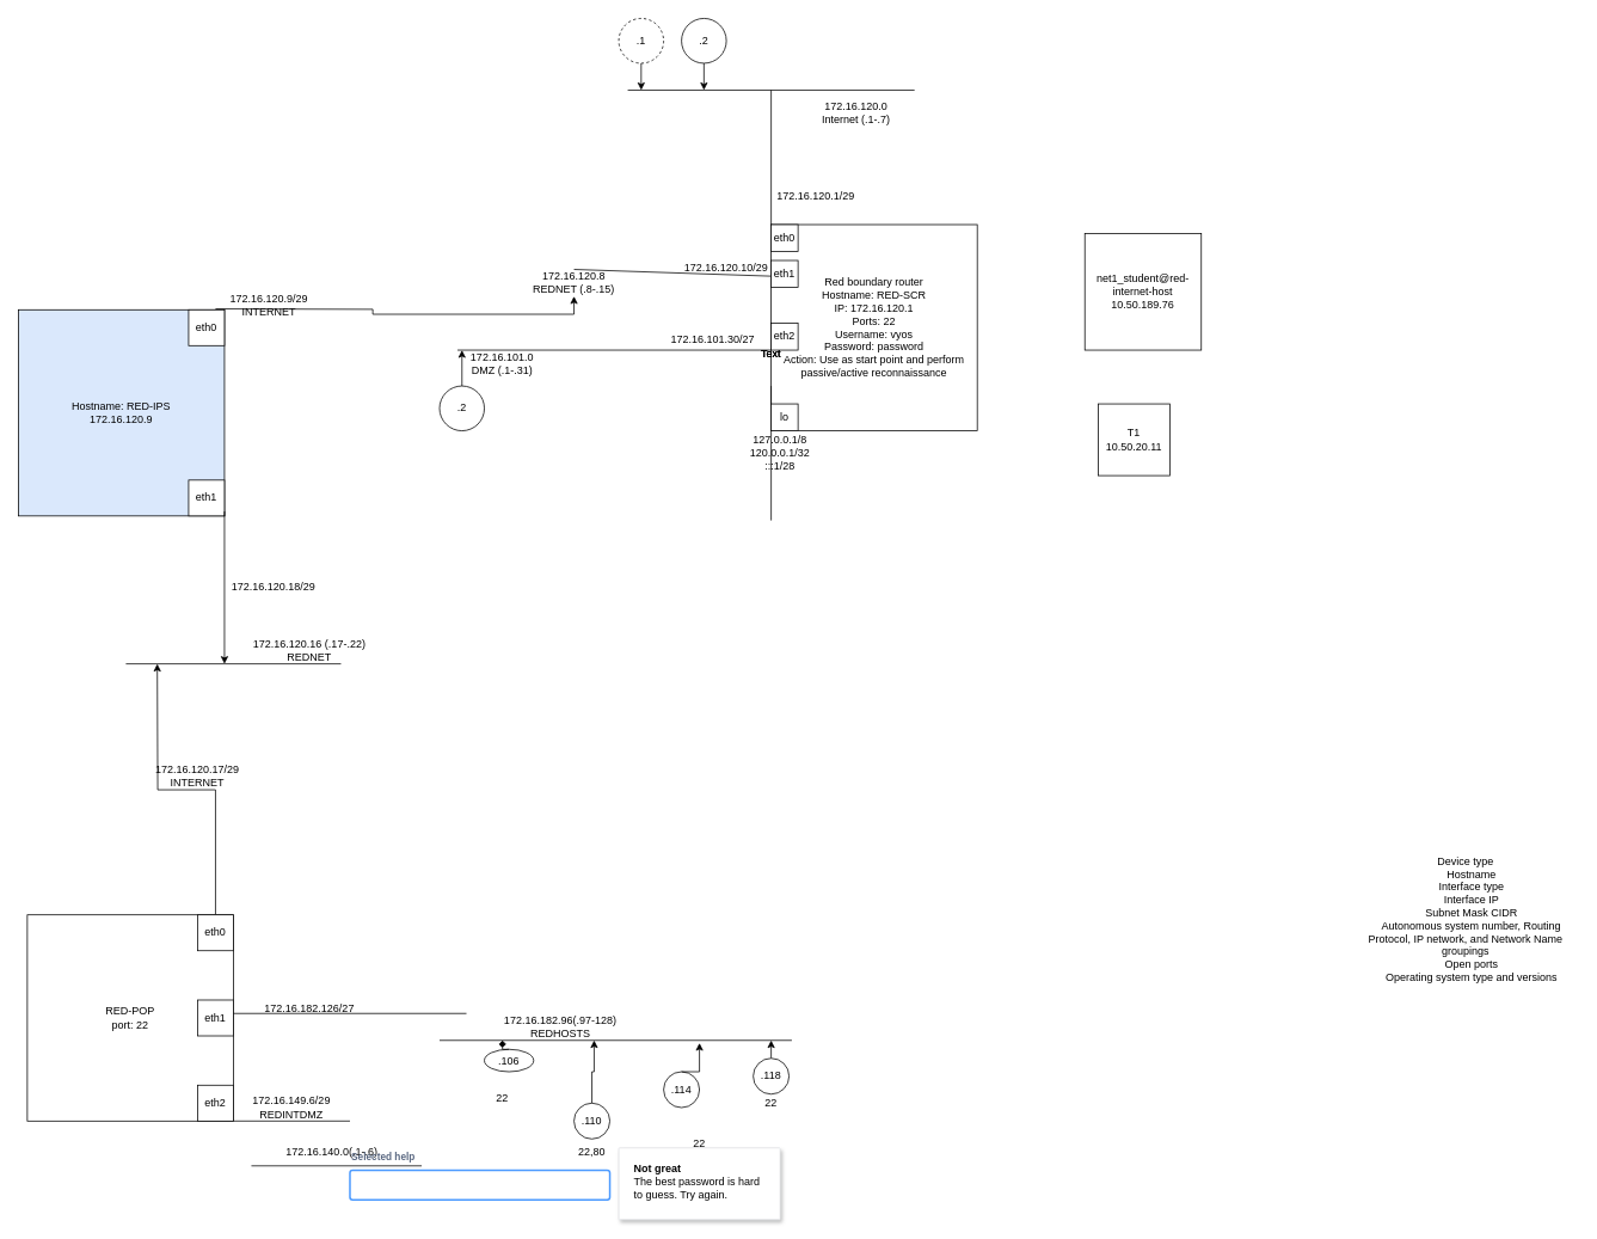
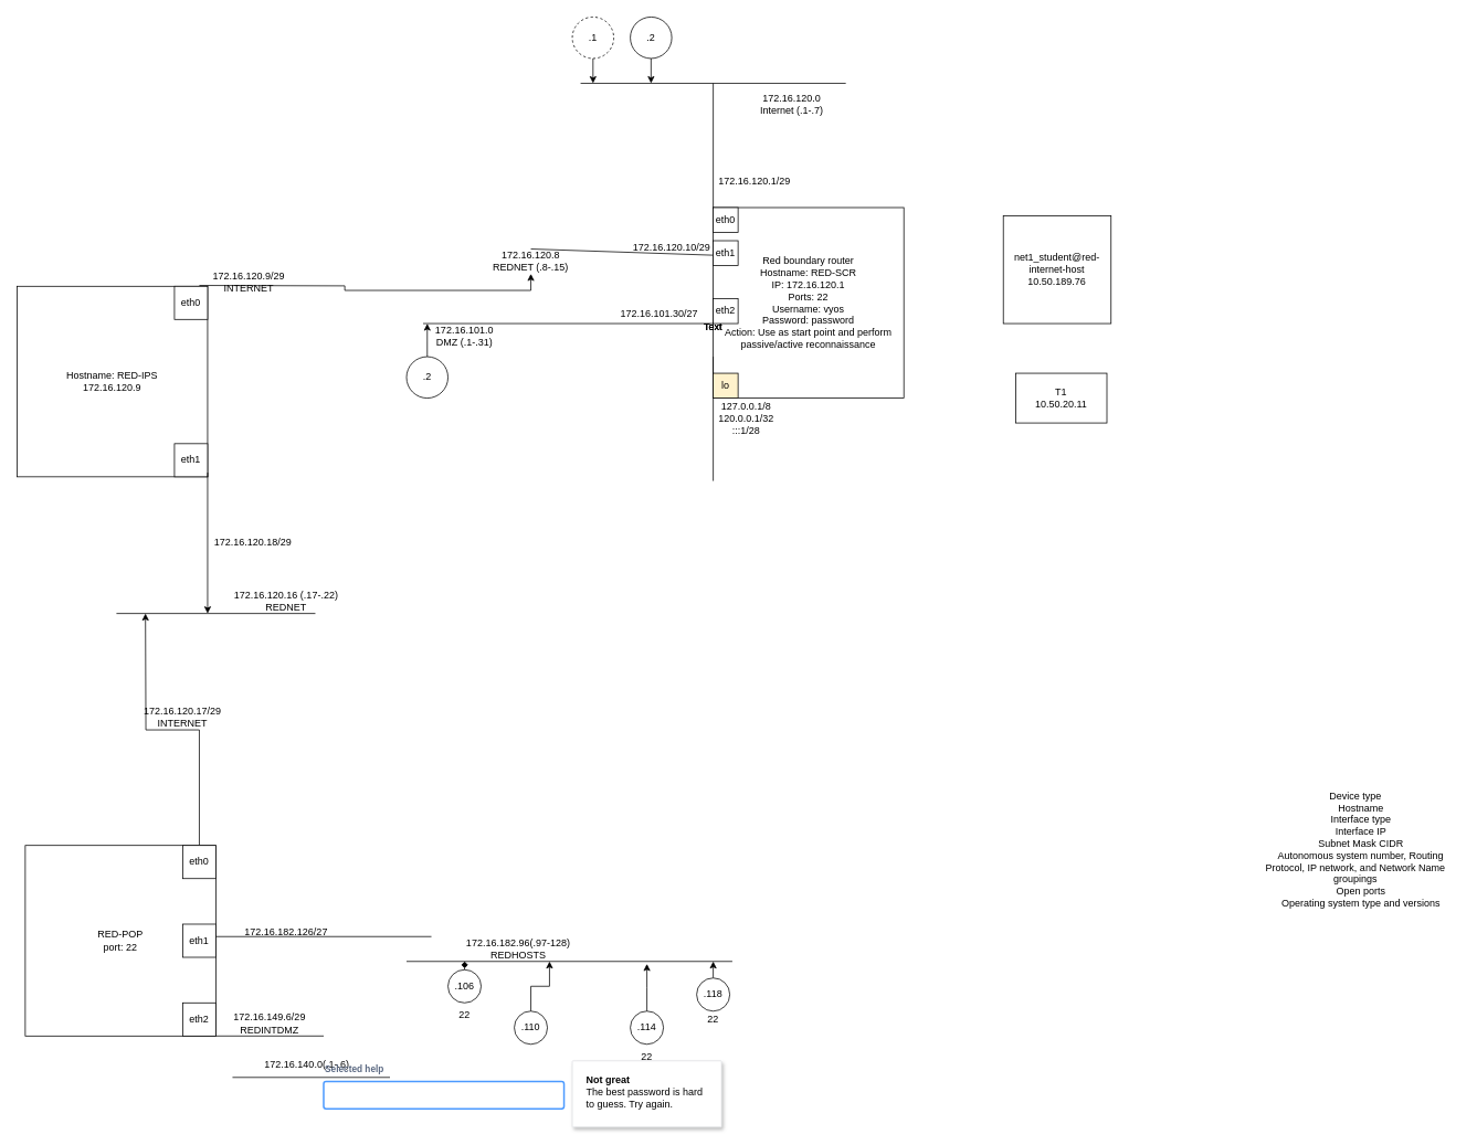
  <mxCell id="0" />
  <mxCell id="1" parent="0" />
  <mxCell id="2" value="&lt;div&gt;net1_student@red-internet-host&lt;/div&gt;10.50.189.76" style="whiteSpace=wrap;html=1;aspect=fixed;" vertex="1" parent="1"><mxGeometry x="1210" y="260" width="130" height="130" as="geometry" /></mxCell>
  <mxCell id="3" value="&lt;div&gt;Device type&lt;/div&gt;&lt;div&gt;&amp;nbsp; &amp;nbsp; Hostname&lt;/div&gt;&lt;div&gt;&amp;nbsp; &amp;nbsp; Interface type&lt;/div&gt;&lt;div&gt;&amp;nbsp; &amp;nbsp; Interface IP&lt;/div&gt;&lt;div&gt;&amp;nbsp; &amp;nbsp; Subnet Mask CIDR&lt;/div&gt;&lt;div&gt;&amp;nbsp; &amp;nbsp; Autonomous system number, Routing Protocol, IP network, and Network Name groupings&lt;/div&gt;&lt;div&gt;&amp;nbsp; &amp;nbsp; Open ports&lt;/div&gt;&lt;div&gt;&amp;nbsp; &amp;nbsp; Operating system type and versions&lt;/div&gt;" style="text;html=1;align=center;verticalAlign=middle;whiteSpace=wrap;rounded=0;" vertex="1" parent="1"><mxGeometry x="1510" y="940" width="250" height="170" as="geometry" /></mxCell>
- <mxCell id="4" value="T1&lt;div&gt;10.50.20.11&lt;/div&gt;" style="whiteSpace=wrap;html=1;aspect=fixed;" vertex="1" parent="1"><mxGeometry x="1225" y="450" width="80" height="80" as="geometry" /></mxCell>
+ <mxCell id="4" value="T1&lt;div&gt;10.50.20.11&lt;/div&gt;" style="whiteSpace=wrap;html=1;aspect=fixed;" vertex="1" parent="1"><mxGeometry x="1225" y="450" width="110" height="60" as="geometry" /></mxCell>
  <mxCell id="5" value="Red boundary router&lt;div&gt;&lt;div&gt;Hostname: RED-SCR&lt;/div&gt;&lt;div&gt;IP: 172.16.120.1&lt;/div&gt;&lt;div&gt;Ports: 22&lt;/div&gt;&lt;div&gt;Username: vyos&lt;/div&gt;&lt;div&gt;Password: password&lt;/div&gt;&lt;div&gt;Action: Use as start point and perform passive/active reconnaissance&lt;/div&gt;&lt;/div&gt;" style="whiteSpace=wrap;html=1;aspect=fixed;" vertex="1" parent="1"><mxGeometry x="860" y="250" width="230" height="230" as="geometry" /></mxCell>
  <mxCell id="6" value="" style="endArrow=none;html=1;rounded=0;" edge="1" parent="1"><mxGeometry width="50" height="50" relative="1" as="geometry"><mxPoint x="860" y="250" as="sourcePoint" /><mxPoint x="860" y="100" as="targetPoint" /></mxGeometry></mxCell>
  <mxCell id="7" value="" style="endArrow=none;html=1;rounded=0;entryX=0;entryY=0.25;entryDx=0;entryDy=0;" edge="1" parent="1" target="5"><mxGeometry width="50" height="50" relative="1" as="geometry"><mxPoint x="640" y="300" as="sourcePoint" /><mxPoint x="860" y="286.8" as="targetPoint" /></mxGeometry></mxCell>
  <mxCell id="8" value="" style="endArrow=none;html=1;rounded=0;" edge="1" parent="1"><mxGeometry width="50" height="50" relative="1" as="geometry"><mxPoint x="510" y="390" as="sourcePoint" /><mxPoint x="860" y="390" as="targetPoint" /></mxGeometry></mxCell>
  <mxCell id="9" value="" style="endArrow=none;html=1;rounded=0;" edge="1" parent="1"><mxGeometry width="50" height="50" relative="1" as="geometry"><mxPoint x="860" y="580" as="sourcePoint" /><mxPoint x="860" y="430" as="targetPoint" /></mxGeometry></mxCell>
  <mxCell id="10" value="172.16.120.1/29&lt;div&gt;&lt;br&gt;&lt;/div&gt;" style="text;html=1;align=center;verticalAlign=middle;whiteSpace=wrap;rounded=0;" vertex="1" parent="1"><mxGeometry x="860" y="210" width="100" height="30" as="geometry" /></mxCell>
  <mxCell id="11" value="172.16.120.10/29&lt;div&gt;&lt;br&gt;&lt;/div&gt;" style="text;html=1;align=center;verticalAlign=middle;whiteSpace=wrap;rounded=0;" vertex="1" parent="1"><mxGeometry x="760" y="290" width="100" height="30" as="geometry" /></mxCell>
  <mxCell id="12" value="172.16.101.30/27&lt;div&gt;&lt;br&gt;&lt;/div&gt;" style="text;html=1;align=center;verticalAlign=middle;whiteSpace=wrap;rounded=0;" vertex="1" parent="1"><mxGeometry x="750" y="370" width="90" height="30" as="geometry" /></mxCell>
- <mxCell id="13" value="127.0.0.1/8&lt;div&gt;120.0.0.1/32&lt;/div&gt;&lt;div&gt;:::1/28&lt;/div&gt;" style="text;html=1;align=center;verticalAlign=middle;whiteSpace=wrap;rounded=0;" vertex="1" parent="1"><mxGeometry x="840" y="490" width="60" height="30" as="geometry" /></mxCell>
- <mxCell id="14" value="lo" style="rounded=0;whiteSpace=wrap;html=1;" vertex="1" parent="1"><mxGeometry x="860" y="450" width="30" height="30" as="geometry" /></mxCell>
+ <mxCell id="13" value="127.0.0.1/8&lt;div&gt;120.0.0.1/32&lt;/div&gt;&lt;div&gt;:::1/28&lt;/div&gt;" style="text;html=1;align=center;verticalAlign=middle;whiteSpace=wrap;rounded=0;" vertex="1" parent="1"><mxGeometry x="870" y="490" width="60" height="30" as="geometry" /></mxCell>
+ <mxCell id="14" value="lo" style="rounded=0;whiteSpace=wrap;html=1;fillColor=#fff2cc;" vertex="1" parent="1"><mxGeometry x="860" y="450" width="30" height="30" as="geometry" /></mxCell>
  <mxCell id="15" value="eth2" style="rounded=0;whiteSpace=wrap;html=1;" vertex="1" parent="1"><mxGeometry x="860" y="360" width="30" height="30" as="geometry" /></mxCell>
  <mxCell id="16" value="eth1" style="rounded=0;whiteSpace=wrap;html=1;" vertex="1" parent="1"><mxGeometry x="860" y="290" width="30" height="30" as="geometry" /></mxCell>
  <mxCell id="17" value="eth0" style="rounded=0;whiteSpace=wrap;html=1;" vertex="1" parent="1"><mxGeometry x="860" y="250" width="30" height="30" as="geometry" /></mxCell>
  <mxCell id="18" value="" style="endArrow=none;html=1;rounded=0;" edge="1" parent="1"><mxGeometry width="50" height="50" relative="1" as="geometry"><mxPoint x="700" y="100" as="sourcePoint" /><mxPoint x="1020" y="100" as="targetPoint" /></mxGeometry></mxCell>
  <mxCell id="19" style="edgeStyle=orthogonalEdgeStyle;rounded=0;orthogonalLoop=1;jettySize=auto;html=1;exitX=0.5;exitY=1;exitDx=0;exitDy=0;" edge="1" parent="1" source="20"><mxGeometry relative="1" as="geometry"><mxPoint x="715" y="100" as="targetPoint" /></mxGeometry></mxCell>
  <mxCell id="20" value=".1" style="ellipse;whiteSpace=wrap;html=1;aspect=fixed;dashed=1;" vertex="1" parent="1"><mxGeometry x="690" y="20" width="50" height="50" as="geometry" /></mxCell>
  <mxCell id="21" style="edgeStyle=orthogonalEdgeStyle;rounded=0;orthogonalLoop=1;jettySize=auto;html=1;exitX=0.5;exitY=1;exitDx=0;exitDy=0;" edge="1" parent="1" source="22"><mxGeometry relative="1" as="geometry"><mxPoint x="785" y="100" as="targetPoint" /></mxGeometry></mxCell>
  <mxCell id="22" value=".2" style="ellipse;whiteSpace=wrap;html=1;aspect=fixed;" vertex="1" parent="1"><mxGeometry x="760" y="20" width="50" height="50" as="geometry" /></mxCell>
  <mxCell id="23" style="edgeStyle=orthogonalEdgeStyle;rounded=0;orthogonalLoop=1;jettySize=auto;html=1;exitX=1;exitY=0.5;exitDx=0;exitDy=0;" edge="1" parent="1" target="30"><mxGeometry relative="1" as="geometry"><mxPoint x="630" y="339" as="targetPoint" /><mxPoint x="240" y="344" as="sourcePoint" /></mxGeometry></mxCell>
  <mxCell id="24" style="edgeStyle=orthogonalEdgeStyle;rounded=0;orthogonalLoop=1;jettySize=auto;html=1;exitX=0.5;exitY=0;exitDx=0;exitDy=0;" edge="1" parent="1" source="25"><mxGeometry relative="1" as="geometry"><mxPoint x="515" y="390" as="targetPoint" /></mxGeometry></mxCell>
  <mxCell id="25" value=".2" style="ellipse;whiteSpace=wrap;html=1;aspect=fixed;" vertex="1" parent="1"><mxGeometry x="490" y="430" width="50" height="50" as="geometry" /></mxCell>
  <mxCell id="26" value="Text" style="text;html=1;align=center;verticalAlign=middle;whiteSpace=wrap;rounded=0;" vertex="1" parent="1"><mxGeometry x="830" y="380" width="60" height="30" as="geometry" /></mxCell>
  <mxCell id="27" value="Text" style="text;html=1;align=center;verticalAlign=middle;whiteSpace=wrap;rounded=0;" vertex="1" parent="1"><mxGeometry x="830" y="380" width="60" height="30" as="geometry" /></mxCell>
  <mxCell id="28" value="Text" style="text;html=1;align=center;verticalAlign=middle;whiteSpace=wrap;rounded=0;" vertex="1" parent="1"><mxGeometry x="830" y="380" width="60" height="30" as="geometry" /></mxCell>
  <mxCell id="29" value="172.16.101.0 DMZ (.1-.31)" style="text;html=1;align=center;verticalAlign=middle;whiteSpace=wrap;rounded=0;" vertex="1" parent="1"><mxGeometry x="510" y="390" width="100" height="30" as="geometry" /></mxCell>
  <mxCell id="30" value="172.16.120.8&lt;div&gt;REDNET (.8-.15)&lt;/div&gt;" style="text;html=1;align=center;verticalAlign=middle;whiteSpace=wrap;rounded=0;" vertex="1" parent="1"><mxGeometry x="590" y="300" width="100" height="30" as="geometry" /></mxCell>
  <mxCell id="31" value="172.16.120.0&lt;div&gt;Internet (.1-.7)&lt;/div&gt;" style="text;html=1;align=center;verticalAlign=middle;whiteSpace=wrap;rounded=0;" vertex="1" parent="1"><mxGeometry x="900" y="110" width="110" height="30" as="geometry" /></mxCell>
- <mxCell id="32" value="Hostname: RED-IPS&lt;div&gt;172.16.120.9&lt;/div&gt;" style="whiteSpace=wrap;html=1;aspect=fixed;fillColor=#dae8fc;" vertex="1" parent="1"><mxGeometry x="20" y="345" width="230" height="230" as="geometry" /></mxCell>
+ <mxCell id="32" value="Hostname: RED-IPS&lt;div&gt;172.16.120.9&lt;/div&gt;" style="whiteSpace=wrap;html=1;aspect=fixed;" vertex="1" parent="1"><mxGeometry x="20" y="345" width="230" height="230" as="geometry" /></mxCell>
  <mxCell id="33" value="eth0" style="whiteSpace=wrap;html=1;aspect=fixed;" vertex="1" parent="1"><mxGeometry x="210" y="345" width="40" height="40" as="geometry" /></mxCell>
  <mxCell id="34" value="172.16.120.9/29&lt;div&gt;INTERNET&lt;/div&gt;" style="text;html=1;align=center;verticalAlign=middle;whiteSpace=wrap;rounded=0;" vertex="1" parent="1"><mxGeometry x="250" y="310" width="100" height="60" as="geometry" /></mxCell>
  <mxCell id="35" value="eth1" style="whiteSpace=wrap;html=1;aspect=fixed;" vertex="1" parent="1"><mxGeometry x="210" y="535" width="40" height="40" as="geometry" /></mxCell>
  <mxCell id="36" value="" style="endArrow=classic;html=1;rounded=0;" edge="1" parent="1"><mxGeometry width="50" height="50" relative="1" as="geometry"><mxPoint x="250" y="570" as="sourcePoint" /><mxPoint x="250" y="740" as="targetPoint" /></mxGeometry></mxCell>
  <mxCell id="37" value="172.16.120.18/29" style="text;html=1;align=center;verticalAlign=middle;whiteSpace=wrap;rounded=0;" vertex="1" parent="1"><mxGeometry x="250" y="640" width="110" height="30" as="geometry" /></mxCell>
  <mxCell id="38" value="" style="endArrow=none;html=1;rounded=0;" edge="1" parent="1"><mxGeometry width="50" height="50" relative="1" as="geometry"><mxPoint x="140" y="740" as="sourcePoint" /><mxPoint x="380" y="740" as="targetPoint" /></mxGeometry></mxCell>
  <mxCell id="39" value="172.16.120.16 (.17-.22)&lt;div&gt;REDNET&lt;/div&gt;" style="text;html=1;align=center;verticalAlign=middle;whiteSpace=wrap;rounded=0;" vertex="1" parent="1"><mxGeometry x="280" y="710" width="130" height="30" as="geometry" /></mxCell>
  <mxCell id="40" style="edgeStyle=orthogonalEdgeStyle;rounded=0;orthogonalLoop=1;jettySize=auto;html=1;exitX=0.5;exitY=0;exitDx=0;exitDy=0;" edge="1" parent="1" source="43"><mxGeometry relative="1" as="geometry"><mxPoint x="175" y="740" as="targetPoint" /><mxPoint x="355" y="800" as="sourcePoint" /></mxGeometry></mxCell>
  <mxCell id="41" value="RED-POP" style="text;html=1;align=center;verticalAlign=middle;whiteSpace=wrap;rounded=0;" vertex="1" parent="1"><mxGeometry x="100" y="1060" width="60" height="30" as="geometry" /></mxCell>
  <mxCell id="42" value="RED-POP&lt;div&gt;port: 22&lt;/div&gt;" style="whiteSpace=wrap;html=1;aspect=fixed;" vertex="1" parent="1"><mxGeometry x="30" y="1020" width="230" height="230" as="geometry" /></mxCell>
  <mxCell id="43" value="eth0" style="whiteSpace=wrap;html=1;aspect=fixed;" vertex="1" parent="1"><mxGeometry x="220" y="1020" width="40" height="40" as="geometry" /></mxCell>
  <mxCell id="44" value="172.16.120.17/29&lt;div&gt;INTERNET&lt;/div&gt;" style="text;html=1;align=center;verticalAlign=middle;whiteSpace=wrap;rounded=0;" vertex="1" parent="1"><mxGeometry x="190" y="850" width="60" height="30" as="geometry" /></mxCell>
  <mxCell id="45" value="eth1" style="whiteSpace=wrap;html=1;aspect=fixed;" vertex="1" parent="1"><mxGeometry x="220" y="1115" width="40" height="40" as="geometry" /></mxCell>
  <mxCell id="46" value="eth2" style="whiteSpace=wrap;html=1;aspect=fixed;" vertex="1" parent="1"><mxGeometry x="220" y="1210" width="40" height="40" as="geometry" /></mxCell>
  <mxCell id="47" value="" style="endArrow=none;html=1;rounded=0;" edge="1" parent="1"><mxGeometry width="50" height="50" relative="1" as="geometry"><mxPoint x="260" y="1130" as="sourcePoint" /><mxPoint x="520" y="1130" as="targetPoint" /></mxGeometry></mxCell>
  <mxCell id="48" value="" style="endArrow=none;html=1;rounded=0;" edge="1" parent="1"><mxGeometry width="50" height="50" relative="1" as="geometry"><mxPoint x="260" y="1250" as="sourcePoint" /><mxPoint x="390" y="1250" as="targetPoint" /></mxGeometry></mxCell>
  <mxCell id="49" value="172.16.149.6/29&lt;div&gt;REDINTDMZ&lt;/div&gt;" style="text;html=1;align=center;verticalAlign=middle;whiteSpace=wrap;rounded=0;" vertex="1" parent="1"><mxGeometry x="280" y="1220" width="90" height="30" as="geometry" /></mxCell>
  <mxCell id="50" value="172.16.182.126/27" style="text;html=1;align=center;verticalAlign=middle;whiteSpace=wrap;rounded=0;" vertex="1" parent="1"><mxGeometry x="290" y="1110" width="110" height="30" as="geometry" /></mxCell>
  <mxCell id="51" value="" style="endArrow=none;html=1;rounded=0;" edge="1" parent="1"><mxGeometry width="50" height="50" relative="1" as="geometry"><mxPoint x="490" y="1160" as="sourcePoint" /><mxPoint x="883.077" y="1160" as="targetPoint" /></mxGeometry></mxCell>
  <mxCell id="52" value="" style="endArrow=none;html=1;rounded=0;" edge="1" parent="1"><mxGeometry width="50" height="50" relative="1" as="geometry"><mxPoint x="280" y="1300" as="sourcePoint" /><mxPoint x="470" y="1300" as="targetPoint" /></mxGeometry></mxCell>
  <mxCell id="53" value="172.16.182.96(.97-128) REDHOSTS" style="text;html=1;align=center;verticalAlign=middle;whiteSpace=wrap;rounded=0;" vertex="1" parent="1"><mxGeometry x="550" y="1130" width="150" height="30" as="geometry" /></mxCell>
  <mxCell id="54" value="172.16.140.0(.1-.6)" style="text;html=1;align=center;verticalAlign=middle;whiteSpace=wrap;rounded=0;" vertex="1" parent="1"><mxGeometry x="340" y="1270" width="60" height="30" as="geometry" /></mxCell>
- <mxCell id="55" value=".106" style="ellipse;whiteSpace=wrap;html=1;aspect=fixed;" vertex="1" parent="1"><mxGeometry x="540" y="1170" width="55" height="25" as="geometry" /></mxCell>
- <mxCell id="56" value=".110" style="ellipse;whiteSpace=wrap;html=1;aspect=fixed;" vertex="1" parent="1"><mxGeometry x="640" y="1230" width="40" height="40" as="geometry" /></mxCell>
- <mxCell id="57" value=".114" style="ellipse;whiteSpace=wrap;html=1;aspect=fixed;" vertex="1" parent="1"><mxGeometry x="740" y="1195" width="40" height="40" as="geometry" /></mxCell>
+ <mxCell id="55" value=".106" style="ellipse;whiteSpace=wrap;html=1;aspect=fixed;" vertex="1" parent="1"><mxGeometry x="540" y="1170" width="40" height="40" as="geometry" /></mxCell>
+ <mxCell id="56" value=".110" style="ellipse;whiteSpace=wrap;html=1;aspect=fixed;" vertex="1" parent="1"><mxGeometry x="620" y="1220" width="40" height="40" as="geometry" /></mxCell>
+ <mxCell id="57" value=".114" style="ellipse;whiteSpace=wrap;html=1;aspect=fixed;" vertex="1" parent="1"><mxGeometry x="760" y="1220" width="40" height="40" as="geometry" /></mxCell>
  <mxCell id="58" style="edgeStyle=orthogonalEdgeStyle;rounded=0;orthogonalLoop=1;jettySize=auto;html=1;exitX=0.5;exitY=0;exitDx=0;exitDy=0;" edge="1" parent="1" source="59"><mxGeometry relative="1" as="geometry"><mxPoint x="860" y="1160" as="targetPoint" /></mxGeometry></mxCell>
  <mxCell id="59" value=".118" style="ellipse;whiteSpace=wrap;html=1;aspect=fixed;" vertex="1" parent="1"><mxGeometry y="1180" width="40" height="40" as="geometry" x="840" /></mxCell>
  <mxCell id="60" style="edgeStyle=orthogonalEdgeStyle;rounded=0;orthogonalLoop=1;jettySize=auto;html=1;exitX=0.5;exitY=0;exitDx=0;exitDy=0;entryX=0.068;entryY=1;entryDx=0;entryDy=0;entryPerimeter=0;endArrow=diamond;" edge="1" parent="1" source="55" target="53"><mxGeometry relative="1" as="geometry" /></mxCell>
  <mxCell id="61" style="edgeStyle=orthogonalEdgeStyle;rounded=0;orthogonalLoop=1;jettySize=auto;html=1;exitX=0.5;exitY=0;exitDx=0;exitDy=0;entryX=0.75;entryY=1;entryDx=0;entryDy=0;" edge="1" parent="1" source="56" target="53"><mxGeometry relative="1" as="geometry" /></mxCell>
  <mxCell id="62" style="edgeStyle=orthogonalEdgeStyle;rounded=0;orthogonalLoop=1;jettySize=auto;html=1;exitX=0.5;exitY=0;exitDx=0;exitDy=0;" edge="1" parent="1" source="57"><mxGeometry relative="1" as="geometry"><mxPoint x="780" y="1163" as="targetPoint" /></mxGeometry></mxCell>
  <mxCell id="63" value="22" style="text;html=1;align=center;verticalAlign=middle;whiteSpace=wrap;rounded=0;" vertex="1" parent="1"><mxGeometry x="530" y="1210" width="60" height="30" as="geometry" /></mxCell>
- <mxCell id="64" value="22,80" style="text;html=1;align=center;verticalAlign=middle;whiteSpace=wrap;rounded=0;" vertex="1" parent="1"><mxGeometry x="630" y="1270" width="60" height="30" as="geometry" /></mxCell>
  <mxCell id="65" value="22" style="text;html=1;align=center;verticalAlign=middle;whiteSpace=wrap;rounded=0;" vertex="1" parent="1"><mxGeometry x="750" y="1260" width="60" height="30" as="geometry" /></mxCell>
  <mxCell id="66" value="22" style="text;html=1;align=center;verticalAlign=middle;whiteSpace=wrap;rounded=0;" vertex="1" parent="1"><mxGeometry x="830" y="1215" width="60" height="30" as="geometry" /></mxCell>
  <mxCell id="67" value="Selected help" style="fillColor=none;strokeColor=none;html=1;fontSize=11;fontStyle=0;align=left;fontColor=#596780;fontStyle=1;fontSize=11" vertex="1" parent="1"><mxGeometry x="390" y="1280" width="240" height="20" as="geometry" /></mxCell>
  <mxCell id="68" value="" style="rounded=1;arcSize=9;fillColor=#ffffff;align=left;spacingLeft=5;strokeColor=#4C9AFF;html=1;strokeWidth=2;fontSize=12" vertex="1" parent="1"><mxGeometry x="390" y="1305" width="290" height="33" as="geometry" /></mxCell>
  <mxCell id="69" value="&lt;b&gt;Not great&lt;/b&gt;&lt;div&gt;The best password is hard to guess. Try again.&lt;/div&gt;" style="html=1;rounded=1;strokeColor=#DFE1E5;fontSize=12;align=left;shadow=1;arcSize=1;whiteSpace=wrap;verticalAlign=top;spacingLeft=15;spacingRight=15;spacingTop=10" vertex="1" parent="1"><mxGeometry x="690" y="1280" width="180" height="80" as="geometry" /></mxCell>
